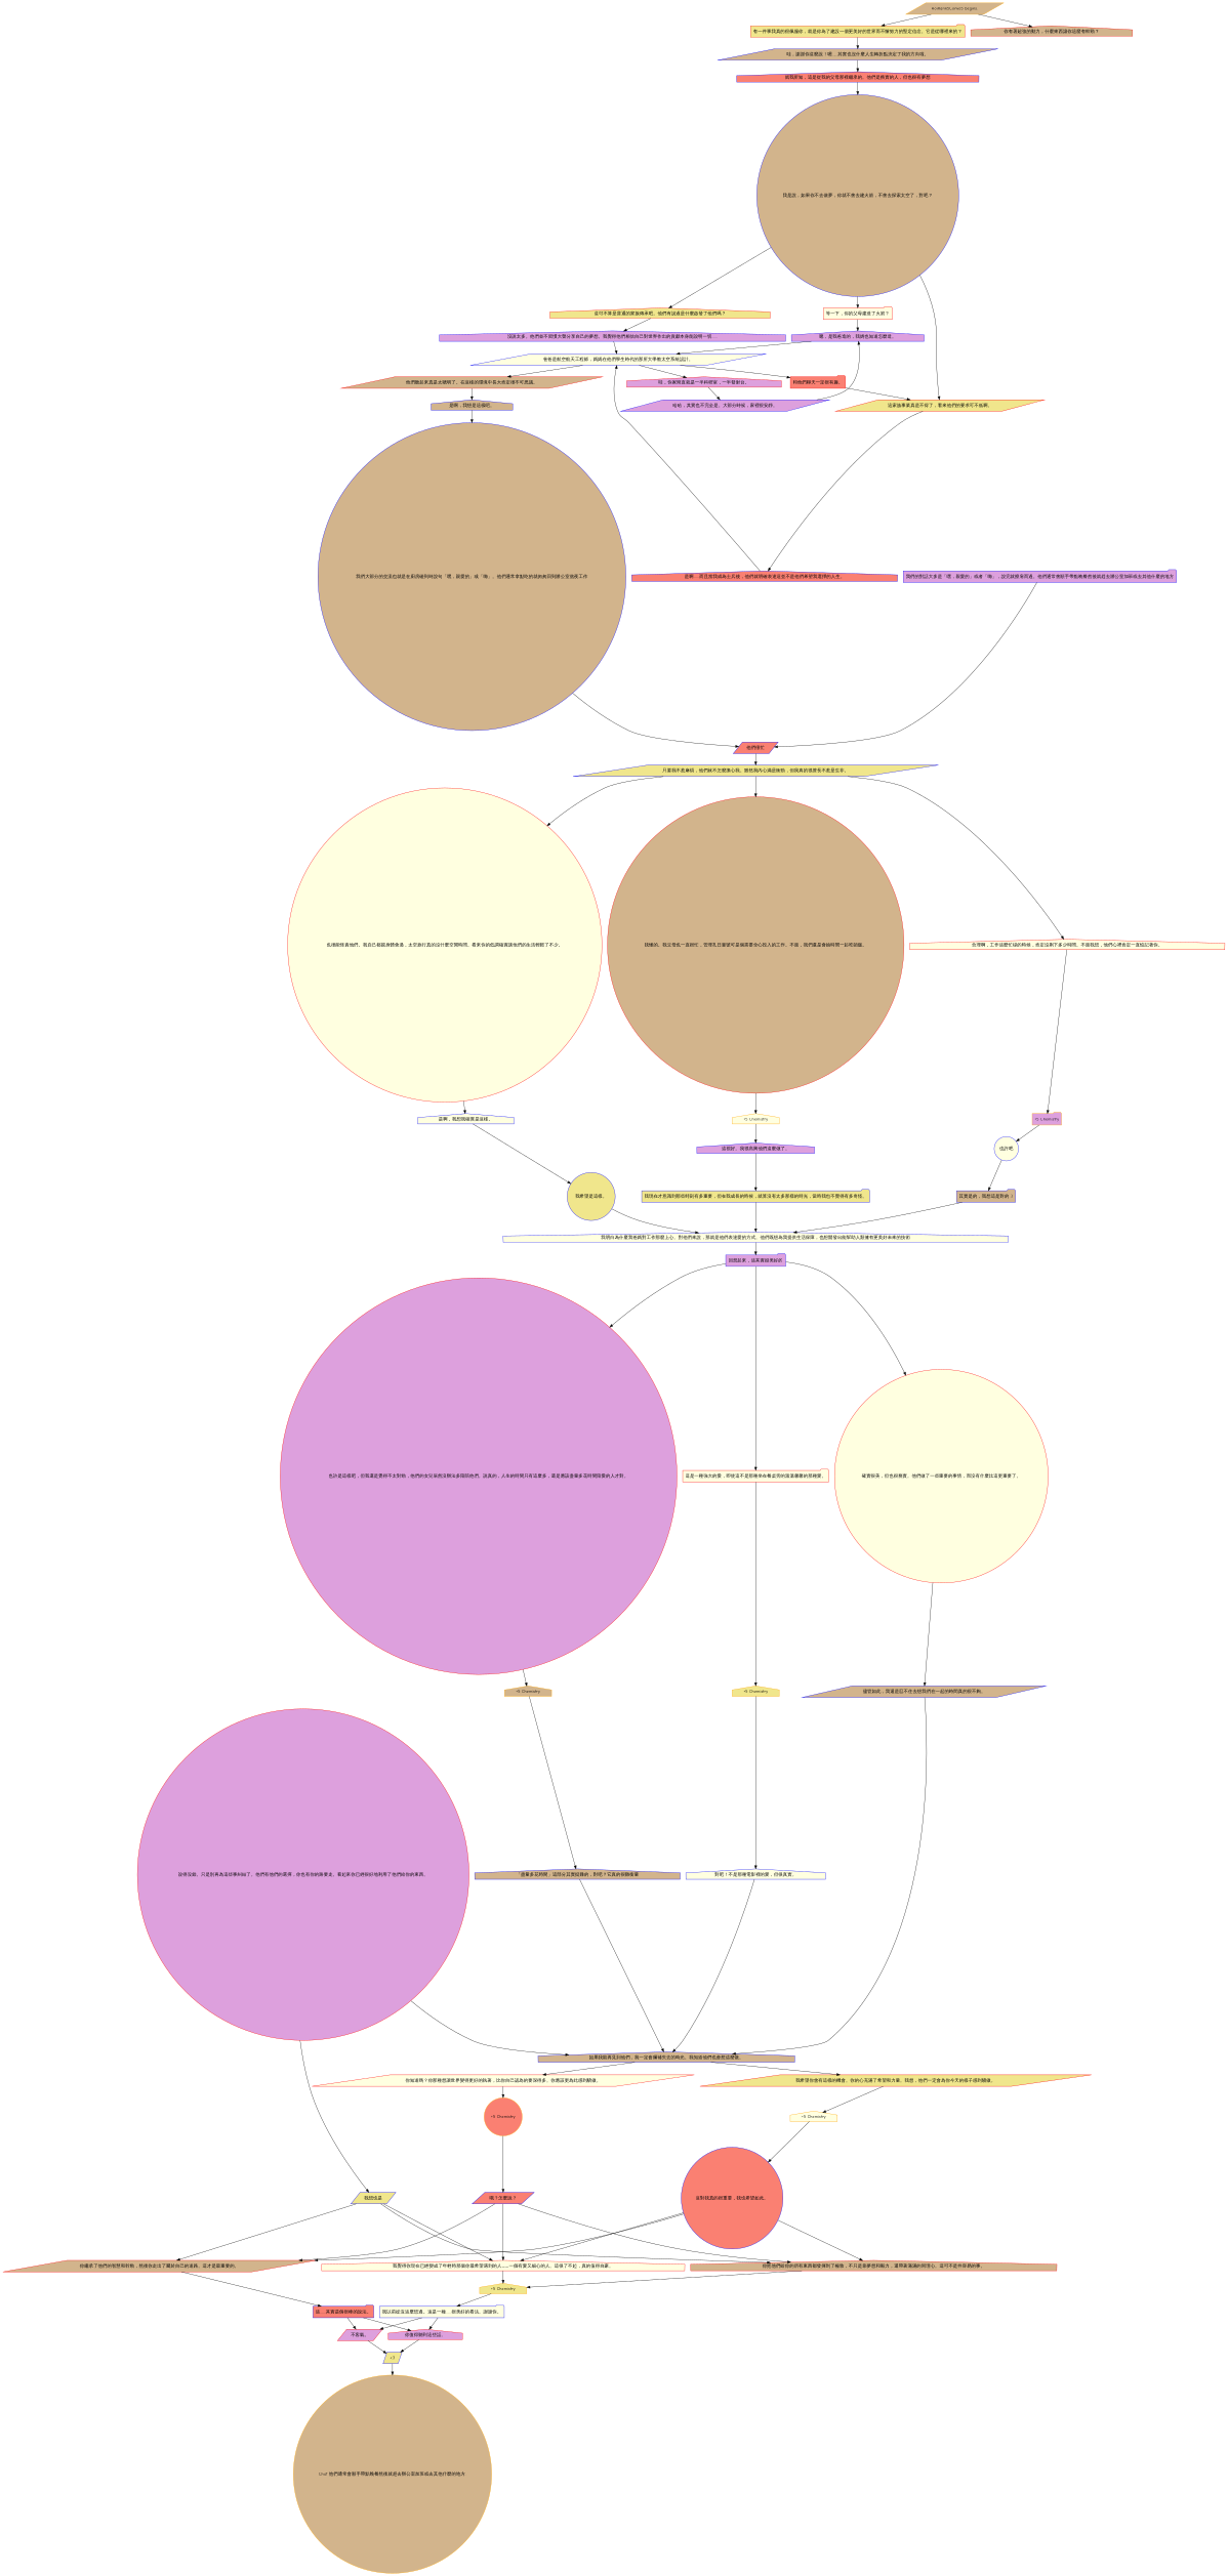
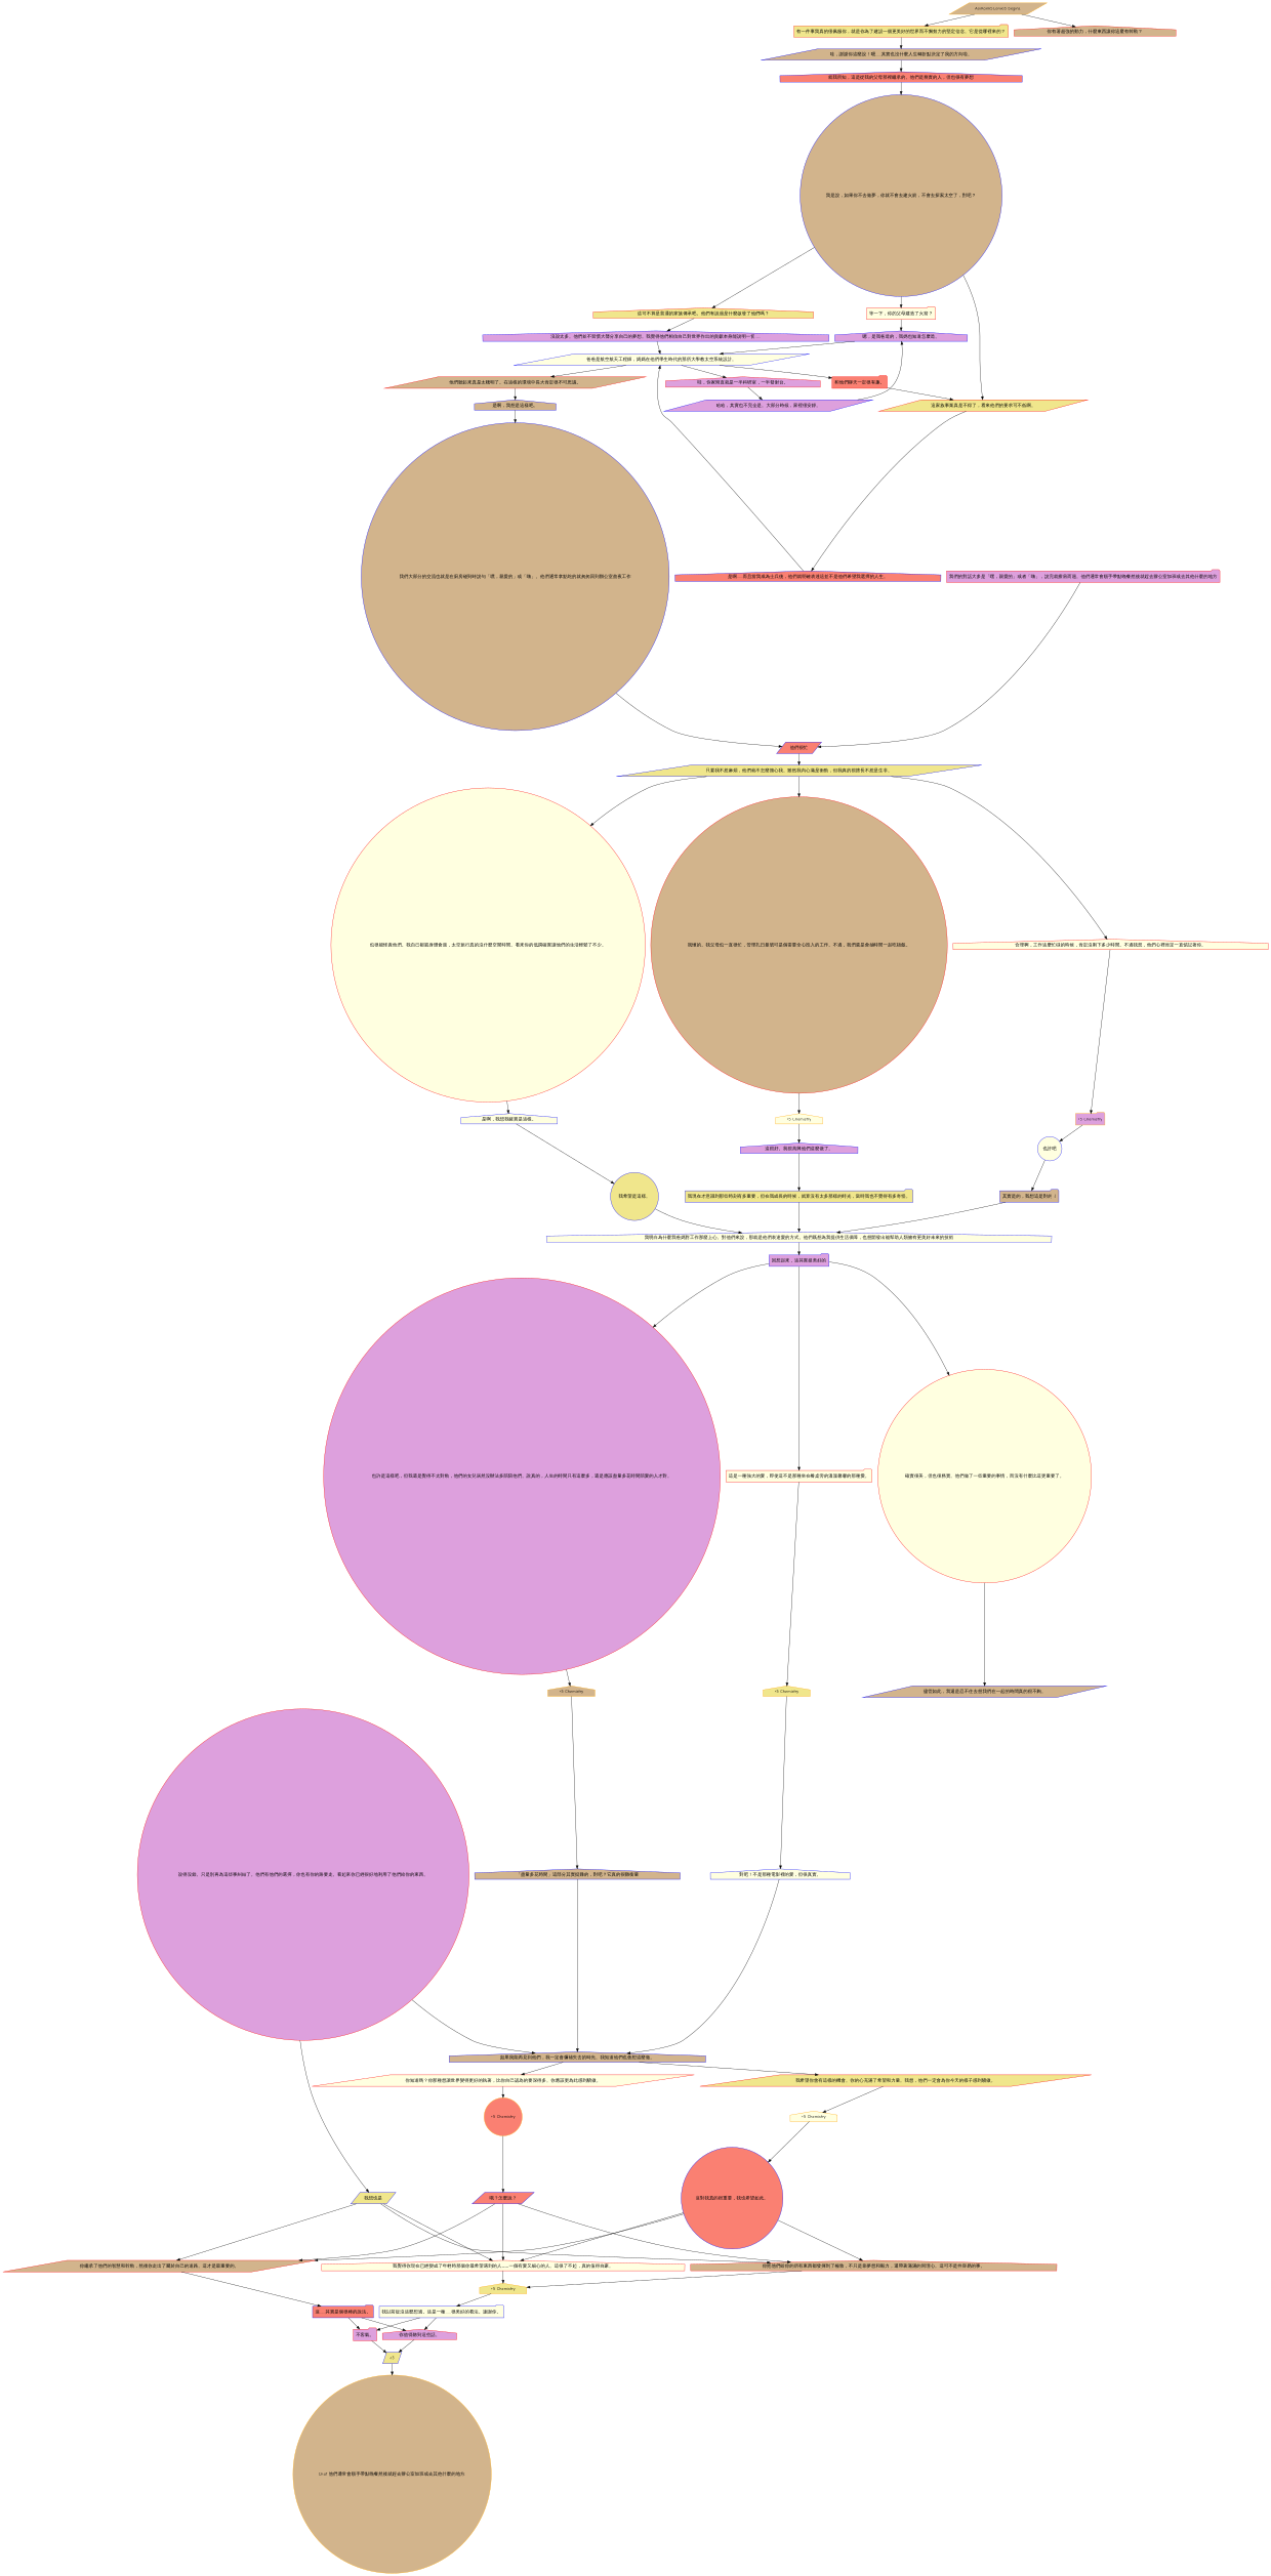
  digraph {
    fontname="Comic Neue"
    node [color=blue fillcolor=tan fontname="Comic Neue" shape=house style=filled]
    edge [fontname="Comic Neue"]
    "AoiRank5Convo5 begins." [color=orange shape=parallelogram]
    n2 [color=red fillcolor=khaki label="有一件事我真的很佩服你，就是你為了建設一個更美好的世界而不懈努力的堅定信念。它是從哪裡來的？" shape=folder]
    n3 [color=red label="你有著超強的動力，什麼東西讓你這麼有幹勁？"]
    n4 [label="哇，謝謝你這麼說！嗯……其實也沒什麼人生轉折點決定了我的方向啦。" shape=parallelogram]
    n5 [fillcolor=salmon label="就我所知，這是從我的父母那裡繼承的。他們是務實的人，但也很有夢想"]
    n6 [label="我是說，如果你不去做夢，你就不會去建火箭，不會去探索太空了，對吧？" shape=circle]
    n7 [color=red fillcolor=lightyellow label="等一下，你的父母建造了火箭？" shape=folder]
    n8 [color=red fillcolor=khaki label="這家族事業真是不得了，看來他們的要求可不低啊。" shape=parallelogram]
    n9 [color=red fillcolor=khaki label="這可不算是普通的家族傳承吧。他們有說過是什麼啟發了他們嗎？"]
    n10 [fillcolor=plum label="嗯，是我爸造的，我媽也知道怎麼造。"]
    n11 [fillcolor=salmon label="是啊……而且當我成為士兵後，他們就明確表達這並不是他們希望我選擇的人生。"]
    n12 [fillcolor=plum label="沒說太多。他們並不習慣大聲分享自己的夢想。我覺得他們相信自己對世界作出的貢獻本身能說明一切……"]
    n13 [fillcolor=lightyellow label="爸爸是航空航天工程師，媽媽在他們學生時代的那所大學教太空系統設計。" shape=parallelogram]
    n14 [color=red fillcolor=plum label="哇，你家簡直就是一半科研室，一半發射台。"]
    n15 [color=red fillcolor=salmon label="和他們聊天一定很有趣。" shape=folder]
    n16 [color=red label="他們聽起來真是太聰明了。在這樣的環境中長大肯定很不可思議。" shape=parallelogram]
    n17 [fillcolor=plum label="哈哈，其實也不完全是。大部分時候，家裡很安靜。" shape=parallelogram]
    n18 [label="是啊，我想是這樣吧。"]
    n19 [label="我們大部分的交流也就是在廚房碰到時說句「嘿，親愛的」或「嗨」。他們通常拿點吃的就匆匆回到辦公室熬夜工作" shape=circle]
-   n20 [fillcolor=plum label="我們的對話大多是「嘿，親愛的」或者「嗨」，說完就擦肩而過。他們通常會順手帶點晚餐然後就趕去辦公室加班或去其他什麼的地方" shape=folder]
+   n20 [color=red fillcolor=plum label="我們的對話大多是「嘿，親愛的」或者「嗨」，說完就擦肩而過。他們通常會順手帶點晚餐然後就趕去辦公室加班或去其他什麼的地方" shape=folder]
    n21 [fillcolor=salmon label="他們很忙" shape=parallelogram]
    n22 [fillcolor=khaki label="只要我不惹麻煩，他們就不怎麼擔心我。雖然我內心滿是衝勁，但我真的很擅長不惹是生非。" shape=parallelogram]
    n23 [color=red label="我懂的。我父母也一直很忙，管理扎日曼號可是個需要全心投入的工作。不過，我們還是會抽時間一起吃頓飯。" shape=circle]
    n24 [color=red fillcolor=lightyellow label="合理啊，工作這麼忙碌的時候，肯定沒剩下多少時間。不過我想，他們心裡肯定一直惦記著你。"]
    n25 [color=red fillcolor=lightyellow label="也很能怪責他們。我自己都親身體會過，太空旅行真的沒什麼空閒時間。看來你的低調確實讓他們的生活輕鬆了不少。" shape=circle]
    n26 [color=orange fillcolor=lightyellow label="+5 Chemistry"]
    n27 [color=orange fillcolor=plum label="+5 Chemistry" shape=folder]
    n28 [fillcolor=lightyellow label="是啊，我想我確實是這樣。"]
    n29 [fillcolor=plum label="這很好。我很高興他們這麼做了。"]
    n30 [fillcolor=lightyellow label="也許吧" shape=circle]
    n31 [fillcolor=khaki label="我希望是這樣。" shape=circle]
    n32 [fillcolor=khaki label="我現在才意識到那些時刻有多重要，但在我成長的時候，就算沒有太多那樣的時光，當時我也不覺得有多奇怪。" shape=folder]
    n33 [label="其實是的，我想這是對的 :)" shape=folder]
    n34 [fillcolor=lightyellow label="我明白為什麼我爸媽對工作那麼上心。對他們來說，那就是他們表達愛的方式。他們既想為我提供生活保障，也想開發出能幫助人類擁有更美好未來的技術"]
    n35 [fillcolor=plum label="回想起來，這其實挺美好的" shape=folder]
    n36 [color=red fillcolor=plum label="也許是這樣吧，但我還是覺得不太對勁，他們的女兒居然沒辦法多陪陪他們。說真的，人生的時間只有這麼多，還是應該盡量多花時間陪愛的人才對。" shape=circle]
    n37 [color=red fillcolor=lightyellow label="確實很美，但也很務實。他們做了一些重要的事情，而沒有什麼比這更重要了。" shape=circle]
    n38 [color=red fillcolor=lightyellow label="這是一種強大的愛，即使這不是那種坐在餐桌旁的溫溫馨馨的那種愛。" shape=folder]
    n39 [color=orange label="+5 Chemistry"]
    n40 [label="儘管如此，我還是忍不住去想我們在一起的時間真的很不夠。" shape=parallelogram]
    n41 [color=orange fillcolor=khaki label="+5 Chemistry"]
    n42 [label="「盡量多花時間」這部分其實挺難的，對吧？它真的很難衡量"]
    n43 [label="如果我能再見到他們，我一定會彌補失去的時光。我知道他們也會想這麼做。"]
    n44 [fillcolor=lightyellow label="對吧！不是那種電影裡的愛，但很真實。"]
    n45 [color=red fillcolor=lightyellow label="你知道嗎？你那種想讓世界變得更好的執著，比你自己認為的要深得多。你應該更為此感到驕傲。" shape=parallelogram]
    n46 [color=red fillcolor=khaki label="我希望你會有這樣的機會。你的心充滿了希望和力量。我想，他們一定會為你今天的樣子感到驕傲。" shape=parallelogram]
    n47 [color=red fillcolor=plum label="說得沒錯。只是別再為這些事糾結了。他們有他們的選擇，你也有你的路要走。看起來你已經很好地利用了他們給你的東西。" shape=circle]
    n48 [fillcolor=khaki label="我想也是" shape=parallelogram]
    n49 [color=orange fillcolor=salmon label="+5 Chemistry" shape=circle]
    n50 [color=orange fillcolor=lightyellow label="+5 Chemistry"]
    n51 [color=red label="你繼承了他們的智慧和幹勁，然後你走出了屬於自己的道路。這才是最重要的。" shape=parallelogram]
    n52 [color=red fillcolor=lightyellow label="我覺得你現在已經變成了年輕時那個你最希望遇到的人——一個有愛又細心的人。這很了不起，真的值得自豪。"]
    n53 [color=red label="你把他們給你的所有東西都發揮到了極致，不只是靠夢想和毅力，還帶著滿滿的同理心。這可不是件容易的事。"]
    n54 [fillcolor=salmon label="哦？怎麼說？" shape=parallelogram]
    n55 [fillcolor=salmon label="這對我真的很重要，我也希望如此。" shape=circle]
    n56 [fillcolor=salmon label="這……其實是個很棒的說法。" shape=folder]
    n57 [color=orange fillcolor=khaki label="+5 Chemistry"]
-   n58 [color=red fillcolor=plum label="不客氣。" shape=parallelogram]
+   n58 [color=red fillcolor=plum label="不客氣。" shape=folder]
    n59 [color=red fillcolor=plum label="你值得聽到這些話。"]
    n60 [fillcolor=lightyellow label="我以前從沒這麼想過。這是一種……很美好的看法。謝謝你。" shape=folder]
    n61 [fillcolor=khaki label="<3" shape=parallelogram]
    n62 [color=orange label="Chat 他們通常會順手帶點晚餐然後就趕去辦公室加班或去其他什麼的地方." shape=circle]
    "AoiRank5Convo5 begins." -> n2
    "AoiRank5Convo5 begins." -> n3
    n2 -> n4
    n4 -> n5
    n5 -> n6
    n6 -> n7
    n6 -> n8
    n6 -> n9
    n7 -> n10
    n8 -> n11
    n9 -> n12
    n10 -> n13
    n11 -> n13
    n12 -> n13
    n13 -> n14
    n13 -> n15
    n13 -> n16
    n14 -> n17
    n15 -> n8
    n16 -> n18
    n17 -> n10
    n18 -> n19
    n19 -> n21
    n20 -> n21
    n21 -> n22
    n22 -> n23
    n22 -> n24
    n22 -> n25
    n23 -> n26
    n24 -> n27
    n25 -> n28
    n26 -> n29
    n27 -> n30
    n28 -> n31
    n29 -> n32
    n30 -> n33
    n31 -> n34
    n32 -> n34
    n33 -> n34
    n34 -> n35
    n35 -> n36
    n35 -> n37
    n35 -> n38
    n36 -> n39
    n37 -> n40
    n38 -> n41
    n39 -> n42
-   n40 -> n43
    n41 -> n44
    n42 -> n43
    n43 -> n45
    n43 -> n46
    n44 -> n43
    n45 -> n49
    n46 -> n50
    n47 -> n43
    n47 -> n48
    n48 -> n51
    n48 -> n52
    n48 -> n53
    n49 -> n54
    n50 -> n55
    n51 -> n56
    n52 -> n57
    n53 -> n57
    n54 -> n51
    n54 -> n52
    n54 -> n53
    n55 -> n51
    n55 -> n52
    n55 -> n53
    n56 -> n58
    n56 -> n59
    n57 -> n60
    n58 -> n61
    n59 -> n61
    n60 -> n58
    n60 -> n59
    n61 -> n62
  }
